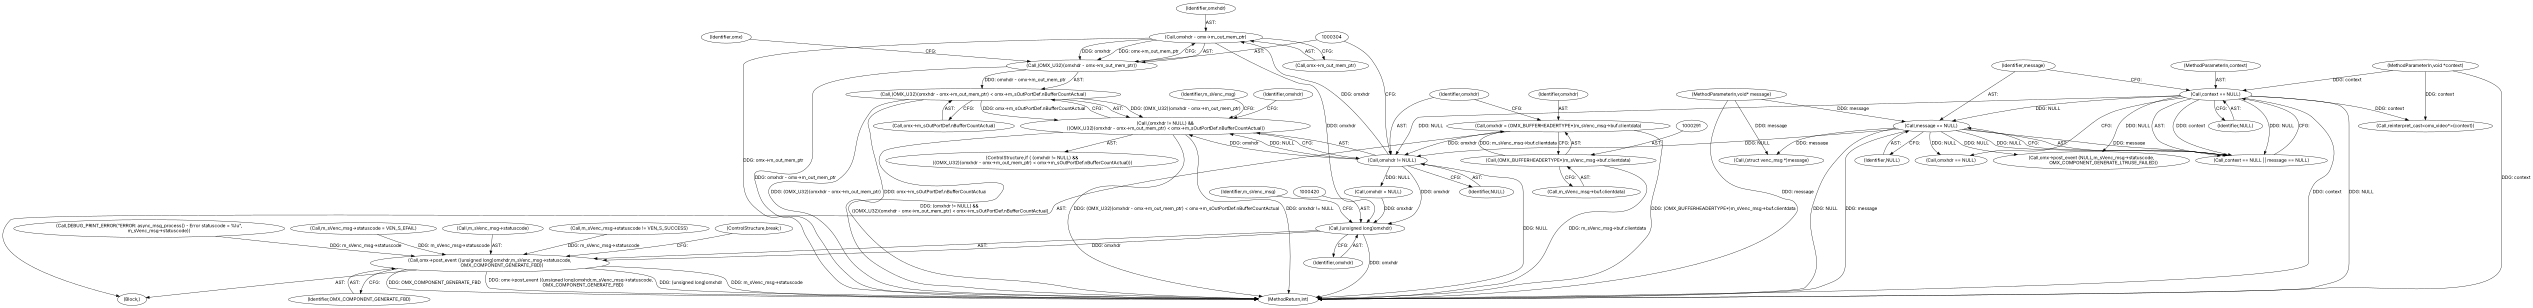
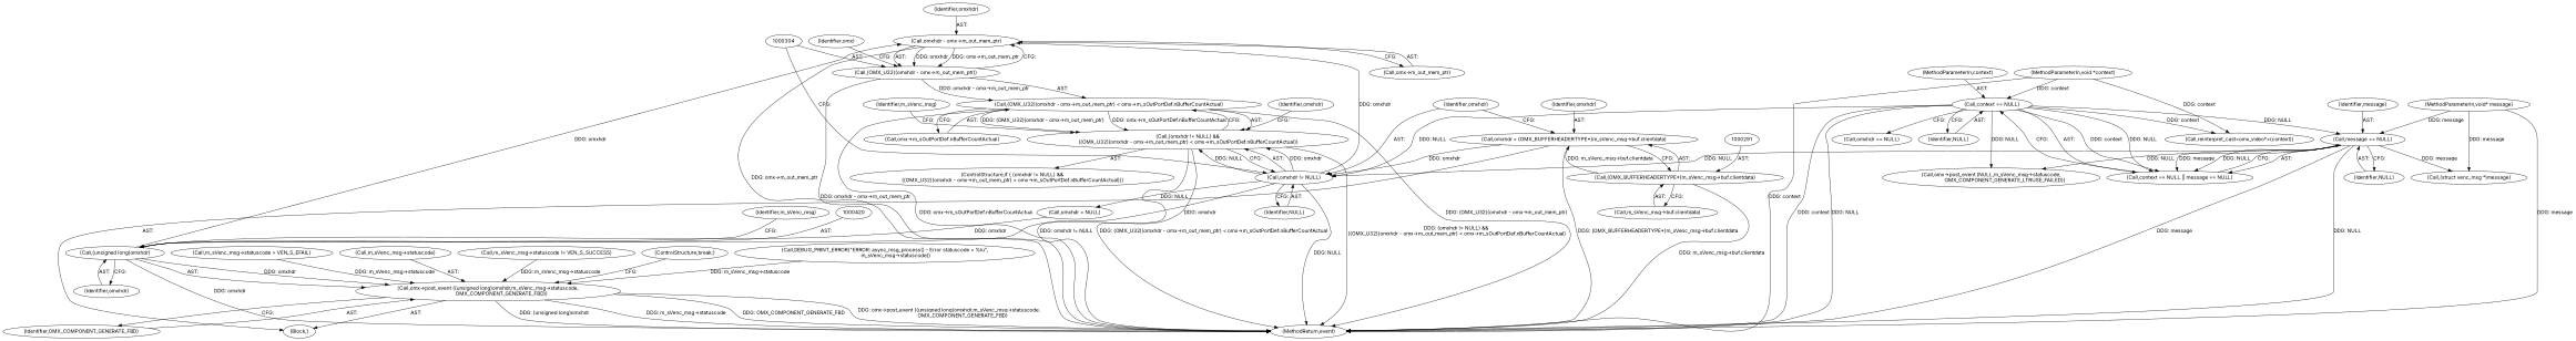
  digraph {
    fontname=Inter
    node [fontname=Inter]
    edge [fontname=Inter]
    n1 [label="(Call,omxhdr - omx->m_out_mem_ptr)"]
    n2 [label="(Call,(OMX_U32)(omxhdr - omx->m_out_mem_ptr))"]
    n3 [label="(Call,(unsigned long)omxhdr)"]
    n4 [label="(Call,omx->m_out_mem_ptr)"]
-   n5 [label="(MethodReturn,int)"]
+   n5 [label="(MethodReturn,event)"]
    n6 [label="(Call,(OMX_U32)(omxhdr - omx->m_out_mem_ptr) < omx->m_sOutPortDef.nBufferCountActual)"]
    n7 [label="(Call,omx->post_event ((unsigned long)omxhdr,m_sVenc_msg->statuscode,\n                    OMX_COMPONENT_GENERATE_FBD))"]
    n8 [label="(Identifier,omxhdr)"]
    n9 [label="(Call,omxhdr != NULL)"]
    n10 [label="(Call,(omxhdr != NULL) &&\n ((OMX_U32)(omxhdr - omx->m_out_mem_ptr) < omx->m_sOutPortDef.nBufferCountActual))"]
    n11 [label="(Identifier,NULL)"]
    n12 [label="(Call,omxhdr = NULL)"]
    n13 [label="(ControlStructure,if ( (omxhdr != NULL) &&\n ((OMX_U32)(omxhdr - omx->m_out_mem_ptr) < omx->m_sOutPortDef.nBufferCountActual)))"]
    n14 [label="(Call,omxhdr = (OMX_BUFFERHEADERTYPE*)m_sVenc_msg->buf.clientdata)"]
    n15 [label="(Call,(OMX_BUFFERHEADERTYPE*)m_sVenc_msg->buf.clientdata)"]
    n16 [label="(Block,)"]
    n17 [label="(Call,m_sVenc_msg->buf.clientdata)"]
    n18 [label="(Call,context == NULL)"]
    n19 [label="(Call,message == NULL)"]
    n20 [label="(Call,context == NULL || message == NULL)"]
    n21 [label="(Call,omx->post_event (NULL,m_sVenc_msg->statuscode,\n                    OMX_COMPONENT_GENERATE_LTRUSE_FAILED))"]
    n22 [label="(Call,reinterpret_cast<omx_video*>(context))"]
    n23 [label="(Call,omxhdr == NULL)"]
    n24 [label="(Identifier,NULL)"]
    n25 [label="(Identifier,NULL)"]
    n26 [label="(Call,(struct venc_msg *)message)"]
    n27 [label="(MethodParameterIn,void *context)"]
    n28 [label="(MethodParameterIn,void* message)"]
    n29 [label="(Call,omx->m_sOutPortDef.nBufferCountActual)"]
    n30 [label="(Identifier,OMX_COMPONENT_GENERATE_FBD)"]
    n31 [label="(Call,m_sVenc_msg->statuscode = VEN_S_EFAIL)"]
    n32 [label="(Identifier,omxhdr)"]
    n33 [label="(Call,m_sVenc_msg->statuscode)"]
    n34 [label="(Identifier,omxhdr)"]
    n35 [label="(Identifier,omx)"]
    n36 [label="(MethodParameterIn,context)"]
    n37 [label="(Identifier,omxhdr)"]
    n38 [label="(Identifier,m_sVenc_msg)"]
    n39 [label="(Call,m_sVenc_msg->statuscode != VEN_S_SUCCESS)"]
    n40 [label="(Identifier,message)"]
    n41 [label="(Identifier,m_sVenc_msg)"]
    n42 [label="(ControlStructure,break;)"]
    n43 [label="(Identifier,omxhdr)"]
    n44 [label="(Call,DEBUG_PRINT_ERROR(\"ERROR: async_msg_process() - Error statuscode = %lu\",\n                m_sVenc_msg->statuscode))"]
    1000304
    1000291
    1000420
    n1 -> n2 [label="AST: "]
    n1 -> n2 [label="DDG: omxhdr"]
    n1 -> n2 [label="DDG: omx->m_out_mem_ptr"]
-   n1 -> n3 [label="DDG: omxhdr"]
+   n3 -> n1 [label="DDG: omxhdr"]
    n1 -> n4 [label="CFG: "]
    n1 -> n5 [label="DDG: omx->m_out_mem_ptr"]
    n2 -> n1 [label="CFG: "]
    n2 -> n5 [label="DDG: omxhdr - omx->m_out_mem_ptr"]
    n2 -> n6 [label="AST: "]
    n2 -> n6 [label="DDG: omxhdr - omx->m_out_mem_ptr"]
    n3 -> n5 [label="DDG: omxhdr"]
    n3 -> n7 [label="AST: "]
    n3 -> n7 [label="DDG: omxhdr"]
    n3 -> n8 [label="CFG: "]
    n4 -> n1 [label="AST: "]
    n6 -> n5 [label="DDG: omx->m_sOutPortDef.nBufferCountActual"]
    n6 -> n5 [label="DDG: (OMX_U32)(omxhdr - omx->m_out_mem_ptr)"]
    n6 -> n10 [label="AST: "]
    n6 -> n10 [label="DDG: (OMX_U32)(omxhdr - omx->m_out_mem_ptr)"]
    n6 -> n10 [label="DDG: omx->m_sOutPortDef.nBufferCountActual"]
    n6 -> n29 [label="CFG: "]
    n7 -> n5 [label="DDG: m_sVenc_msg->statuscode"]
    n7 -> n5 [label="DDG: OMX_COMPONENT_GENERATE_FBD"]
    n7 -> n5 [label="DDG: omx->post_event ((unsigned long)omxhdr,m_sVenc_msg->statuscode,\n                    OMX_COMPONENT_GENERATE_FBD)"]
    n7 -> n5 [label="DDG: (unsigned long)omxhdr"]
    n7 -> n16 [label="AST: "]
    n7 -> n30 [label="CFG: "]
    n8 -> n3 [label="AST: "]
    n9 -> n1 [label="DDG: omxhdr"]
    n9 -> n3 [label="DDG: omxhdr"]
    n9 -> n5 [label="DDG: NULL"]
    n9 -> n10 [label="AST: "]
    n9 -> n10 [label="DDG: omxhdr"]
    n9 -> n10 [label="DDG: NULL"]
    n9 -> n11 [label="CFG: "]
    n9 -> n12 [label="DDG: NULL"]
    n10 -> n5 [label="DDG: (omxhdr != NULL) &&\n ((OMX_U32)(omxhdr - omx->m_out_mem_ptr) < omx->m_sOutPortDef.nBufferCountActual)"]
    n10 -> n5 [label="DDG: omxhdr != NULL"]
    n10 -> n5 [label="DDG: (OMX_U32)(omxhdr - omx->m_out_mem_ptr) < omx->m_sOutPortDef.nBufferCountActual"]
    n10 -> n6 [label="CFG: "]
    n10 -> n9 [label="CFG: "]
    n10 -> n13 [label="AST: "]
    n11 -> n9 [label="AST: "]
    n12 -> n3 [label="DDG: omxhdr"]
    n14 -> n5 [label="DDG: (OMX_BUFFERHEADERTYPE*)m_sVenc_msg->buf.clientdata"]
    n14 -> n9 [label="DDG: omxhdr"]
    n14 -> n15 [label="CFG: "]
    n14 -> n16 [label="AST: "]
    n15 -> n5 [label="DDG: m_sVenc_msg->buf.clientdata"]
    n15 -> n14 [label="AST: "]
    n15 -> n14 [label="DDG: m_sVenc_msg->buf.clientdata"]
    n15 -> n17 [label="CFG: "]
    n17 -> n15 [label="AST: "]
    n18 -> n5 [label="DDG: NULL"]
    n18 -> n5 [label="DDG: context"]
    n18 -> n9 [label="DDG: NULL"]
    n18 -> n19 [label="DDG: NULL"]
    n18 -> n20 [label="AST: "]
    n18 -> n20 [label="DDG: context"]
    n18 -> n20 [label="DDG: NULL"]
    n18 -> n21 [label="DDG: NULL"]
    n18 -> n22 [label="DDG: context"]
    n18 -> n23 [label="CFG: "]
    n18 -> n24 [label="CFG: "]
    n19 -> n5 [label="DDG: message"]
    n19 -> n5 [label="DDG: NULL"]
    n19 -> n9 [label="DDG: NULL"]
    n19 -> n20 [label="AST: "]
    n19 -> n20 [label="DDG: message"]
    n19 -> n20 [label="DDG: NULL"]
    n19 -> n21 [label="DDG: NULL"]
-   n19 -> n23 [label="DDG: NULL"]
    n19 -> n25 [label="CFG: "]
    n19 -> n26 [label="DDG: message"]
    n20 -> n18 [label="CFG: "]
    n20 -> n19 [label="CFG: "]
    n24 -> n18 [label="AST: "]
    n25 -> n19 [label="AST: "]
    n27 -> n5 [label="DDG: context"]
    n27 -> n18 [label="DDG: context"]
    n27 -> n22 [label="DDG: context"]
    n28 -> n5 [label="DDG: message"]
    n28 -> n19 [label="DDG: message"]
    n28 -> n26 [label="DDG: message"]
    n29 -> n6 [label="AST: "]
    n30 -> n7 [label="AST: "]
    n31 -> n7 [label="DDG: m_sVenc_msg->statuscode"]
    n32 -> n10 [label="CFG: "]
    n33 -> n7 [label="AST: "]
    n34 -> n14 [label="AST: "]
    n35 -> n2 [label="CFG: "]
    n36 -> n18 [label="AST: "]
    n37 -> n9 [label="AST: "]
    n37 -> n14 [label="CFG: "]
    n38 -> n10 [label="CFG: "]
    n39 -> n7 [label="DDG: m_sVenc_msg->statuscode"]
-   n40 -> n18 [label="CFG: "]
    n40 -> n19 [label="AST: "]
    n41 -> n3 [label="CFG: "]
    n42 -> n7 [label="CFG: "]
    n43 -> n1 [label="AST: "]
    n44 -> n7 [label="DDG: m_sVenc_msg->statuscode"]
    1000304 -> n2 [label="AST: "]
    1000304 -> n9 [label="CFG: "]
    1000291 -> n15 [label="AST: "]
    1000420 -> n3 [label="AST: "]
  }
